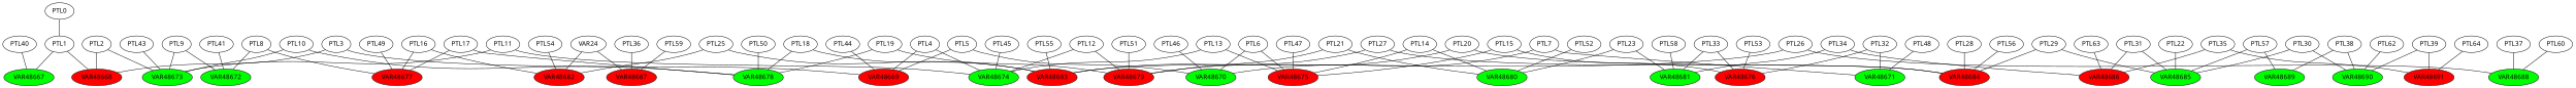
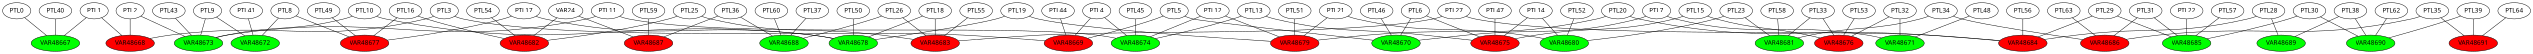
  graph {
    fontname="Noto Sans"
    node [fontname="Noto Sans"]
    edge [fontname="Noto Sans"]
    VAR48667 [fillcolor=green style=filled]
    PTL0
    VAR48672 [fillcolor=green style=filled]
    PTL1
    VAR48668 [fillcolor=red style=filled]
    PTL2
    VAR48673 [fillcolor=green style=filled]
    PTL3
    VAR48669 [fillcolor=red style=filled]
    PTL4
    VAR48674 [fillcolor=green style=filled]
    PTL5
    VAR48670 [fillcolor=green style=filled]
    PTL6
    VAR48675 [fillcolor=red style=filled]
    PTL7
    VAR48671 [fillcolor=green style=filled]
    PTL8
    VAR48677 [fillcolor=red style=filled]
    PTL9
    PTL10
    VAR48678 [fillcolor=green style=filled]
    PTL11
    PTL12
    VAR48679 [fillcolor=red style=filled]
    PTL13
    PTL14
    VAR48680 [fillcolor=green style=filled]
    PTL15
    VAR48676 [fillcolor=red style=filled]
    PTL16
    VAR48682 [fillcolor=red style=filled]
    PTL17
    PTL18
    VAR48683 [fillcolor=red style=filled]
    PTL19
    PTL20
    VAR48684 [fillcolor=red style=filled]
    PTL21
    VAR48685 [fillcolor=green style=filled]
    PTL22
    PTL23
    VAR48681 [fillcolor=green style=filled]
    n44 [label=VAR24]
    VAR48687 [fillcolor=red style=filled]
    PTL25
    PTL26
    VAR48688 [fillcolor=green style=filled]
    PTL27
    PTL28
    VAR48689 [fillcolor=green style=filled]
    PTL29
    PTL30
    VAR48690 [fillcolor=green style=filled]
    PTL31
    VAR48686 [fillcolor=red style=filled]
    PTL32
    PTL33
    PTL34
    PTL35
    VAR48691 [fillcolor=red style=filled]
    PTL36
    PTL37
    PTL38
    PTL39
    PTL40
    PTL41
    PTL43
    PTL44
    PTL45
    PTL46
    PTL47
    PTL48
    PTL49
    PTL50
    PTL51
    PTL52
    PTL53
    PTL54
    PTL55
    PTL56
    PTL57
    PTL58
    PTL59
    PTL60
    PTL62
    PTL63
    PTL64
-   PTL0 -- PTL1
+   PTL0 -- VAR48667
    PTL1 -- VAR48667
    PTL1 -- VAR48668
    PTL2 -- VAR48668
    PTL2 -- VAR48673
    PTL3 -- VAR48668
    PTL3 -- VAR48669
    PTL4 -- VAR48669
    PTL4 -- VAR48674
    PTL5 -- VAR48669
    PTL5 -- VAR48670
    PTL6 -- VAR48670
    PTL6 -- VAR48675
    PTL7 -- VAR48670
    PTL7 -- VAR48671
    PTL8 -- VAR48672
    PTL8 -- VAR48677
    PTL9 -- VAR48672
    PTL9 -- VAR48673
    PTL10 -- VAR48673
    PTL10 -- VAR48678
    PTL11 -- VAR48673
    PTL11 -- VAR48674
    PTL12 -- VAR48674
    PTL12 -- VAR48679
    PTL13 -- VAR48674
    PTL13 -- VAR48675
    PTL14 -- VAR48675
    PTL14 -- VAR48680
    PTL15 -- VAR48675
    PTL15 -- VAR48676
    PTL16 -- VAR48677
    PTL16 -- VAR48682
    PTL17 -- VAR48677
    PTL17 -- VAR48678
    PTL18 -- VAR48678
    PTL18 -- VAR48683
    PTL19 -- VAR48678
    PTL19 -- VAR48679
    PTL20 -- VAR48679
    PTL20 -- VAR48684
    PTL21 -- VAR48679
    PTL21 -- VAR48680
    PTL22 -- VAR48685
    PTL23 -- VAR48680
    PTL23 -- VAR48681
    n44 -- VAR48682
    n44 -- VAR48687
    PTL25 -- VAR48682
    PTL25 -- VAR48683
    PTL26 -- VAR48683
    PTL26 -- VAR48688
    PTL27 -- VAR48683
    PTL27 -- VAR48684
    PTL28 -- VAR48684
-   PTL57 -- VAR48689
+   PTL28 -- VAR48689
    PTL29 -- VAR48684
    PTL29 -- VAR48685
    PTL30 -- VAR48685
    PTL30 -- VAR48690
    PTL31 -- VAR48685
    PTL31 -- VAR48686
    PTL32 -- VAR48671
    PTL32 -- VAR48676
    PTL33 -- VAR48676
    PTL33 -- VAR48681
    PTL34 -- VAR48681
    PTL34 -- VAR48686
    PTL35 -- VAR48686
    PTL35 -- VAR48691
    PTL36 -- VAR48687
+   PTL36 -- VAR48688
    PTL37 -- VAR48688
    PTL38 -- VAR48689
    PTL38 -- VAR48690
    PTL39 -- VAR48690
    PTL39 -- VAR48691
    PTL40 -- VAR48667
    PTL41 -- VAR48672
    PTL43 -- VAR48673
    PTL44 -- VAR48669
    PTL45 -- VAR48674
    PTL46 -- VAR48670
    PTL47 -- VAR48675
    PTL48 -- VAR48671
    PTL49 -- VAR48677
    PTL50 -- VAR48678
    PTL51 -- VAR48679
    PTL52 -- VAR48680
    PTL53 -- VAR48676
    PTL54 -- VAR48682
    PTL55 -- VAR48683
    PTL56 -- VAR48684
    PTL57 -- VAR48685
    PTL58 -- VAR48681
    PTL59 -- VAR48687
    PTL60 -- VAR48688
    PTL62 -- VAR48690
    PTL63 -- VAR48686
    PTL64 -- VAR48691
  }
